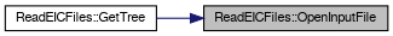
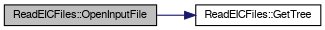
  digraph {
    rankdir=LR
    node [color=black fontname=FreeSans fontsize=10 shape=record]
    n1 [fillcolor=grey75 fontcolor=black height=0.2 label="ReadEICFiles::OpenInputFile" style=filled width=0.4]
    n2 [height=0.2 label="ReadEICFiles::GetTree" width=0.4]
-   n2 -> n1 [color=midnightblue fontname=FreeSans fontsize=10 labelfontname=FreeSans labelfontsize=10 style=solid]
+   n1 -> n2 [color=midnightblue fontname=FreeSans fontsize=10 labelfontname=FreeSans labelfontsize=10 style=solid]
  }
